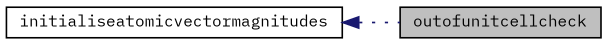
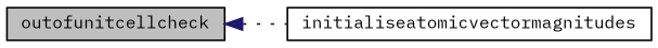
  digraph {
    rankdir=LR
    fontname="IBM Plex Mono"
    node [color=black fontname="IBM Plex Mono" fontsize=10 shape=record style=filled]
    n1 [fillcolor=grey75 fontcolor=black height=0.2 label=outofunitcellcheck width=0.4]
    n2 [fillcolor=white height=0.2 label=initialiseatomicvectormagnitudes width=0.4]
-   n2 -> n1 [color=midnightblue dir=back fontname="IBM Plex Mono" fontsize=10 labelfontname=Helvetica labelfontsize=10 style=dotted]
+   n1 -> n2 [color=midnightblue dir=back fontname="IBM Plex Mono" fontsize=10 labelfontname=Helvetica labelfontsize=10 style=dotted]
  }
